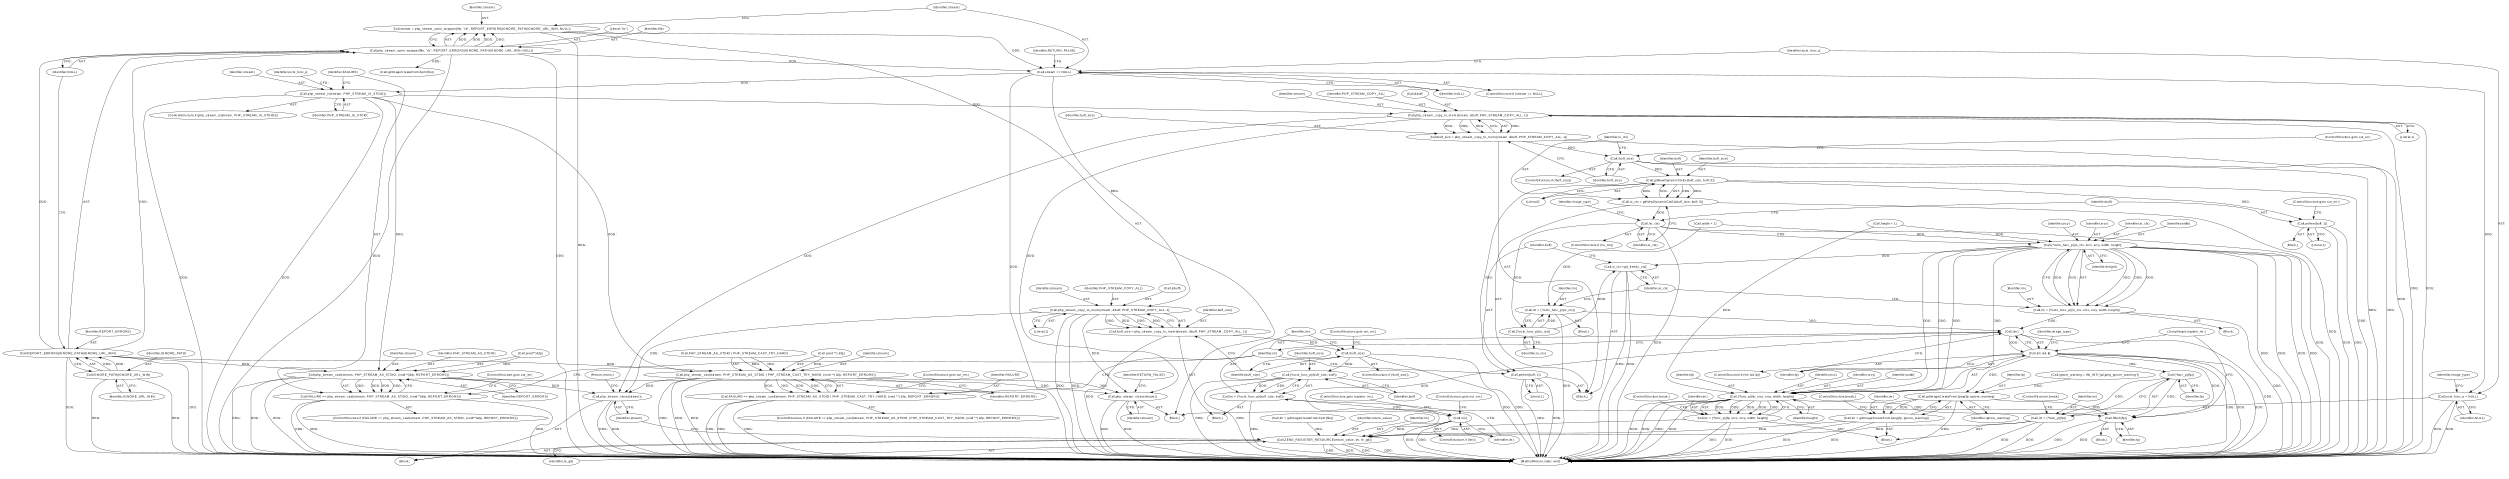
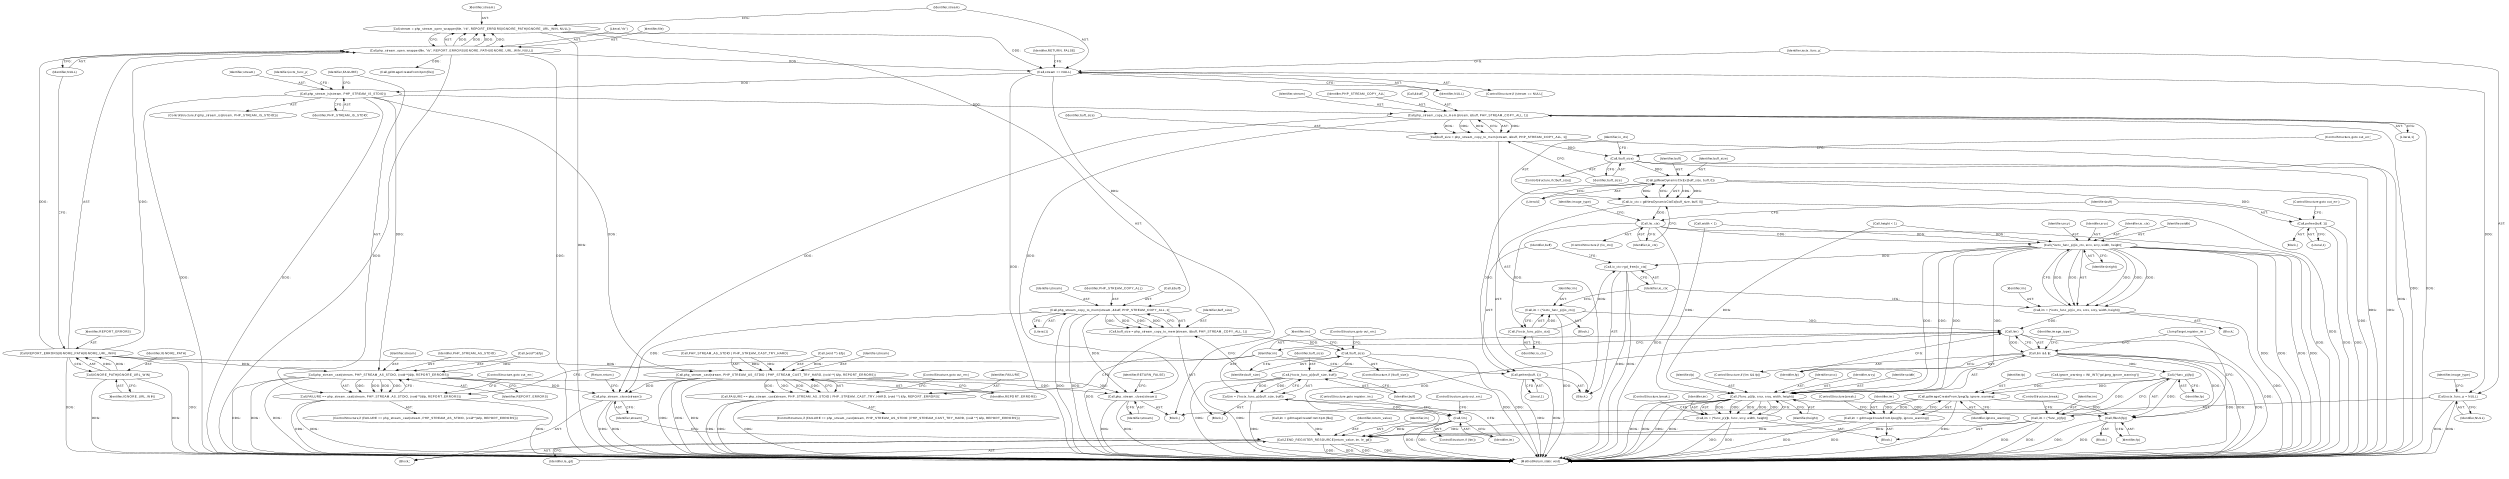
  digraph {
    fontname="Liberation Sans"
    node [fontname="Liberation Sans"]
    edge [fontname="Liberation Sans"]
    n1 [label="(Call,stream = php_stream_open_wrapper(file, \"rb\", REPORT_ERRORS|IGNORE_PATH|IGNORE_URL_WIN, NULL))"]
    n2 [label="(Call,php_stream_open_wrapper(file, \"rb\", REPORT_ERRORS|IGNORE_PATH|IGNORE_URL_WIN, NULL))"]
    n3 [label="(Call,stream == NULL)"]
    n4 [label="(Block,)"]
    n5 [label="(MethodReturn,static void)"]
    n6 [label="(Identifier,NULL)"]
    n7 [label="(Call,gdImageCreateFromXpm(file))"]
    n8 [label="(Call,ioctx_func_p = NULL)"]
    n9 [label="(Call,php_stream_copy_to_mem(stream, &buff, PHP_STREAM_COPY_ALL, 1))"]
    n10 [label="(Call,php_stream_is(stream, PHP_STREAM_IS_STDIO))"]
    n11 [label="(Identifier,NULL)"]
    n12 [label="(ControlStructure,if (stream == NULL))"]
    n13 [label="(Call,REPORT_ERRORS|IGNORE_PATH|IGNORE_URL_WIN)"]
    n14 [label="(Call,IGNORE_PATH|IGNORE_URL_WIN)"]
    n15 [label="(Call,php_stream_cast(stream, PHP_STREAM_AS_STDIO, (void**)&fp, REPORT_ERRORS))"]
    n16 [label="(Call,php_stream_cast(stream, PHP_STREAM_AS_STDIO | PHP_STREAM_CAST_TRY_HARD, (void **) &fp, REPORT_ERRORS))"]
    n17 [label="(Identifier,IGNORE_URL_WIN)"]
    n18 [label="(Call,php_stream_close(stream))"]
    n19 [label="(Call,php_stream_close(stream))"]
    n20 [label="(Call,FAILURE == php_stream_cast(stream, PHP_STREAM_AS_STDIO, (void**)&fp, REPORT_ERRORS))"]
    n21 [label="(Identifier,REPORT_ERRORS)"]
    n22 [label="(Call,FAILURE == php_stream_cast(stream, PHP_STREAM_AS_STDIO | PHP_STREAM_CAST_TRY_HARD, (void **) &fp, REPORT_ERRORS))"]
    n23 [label="(Identifier,REPORT_ERRORS)"]
    n24 [label="(Identifier,NULL)"]
    n25 [label="(Call,buff_size = php_stream_copy_to_mem(stream, &buff, PHP_STREAM_COPY_ALL, 1))"]
    n26 [label="(Literal,1)"]
    n27 [label="(Call,php_stream_copy_to_mem(stream, &buff, PHP_STREAM_COPY_ALL, 1))"]
    n28 [label="(ControlStructure,if (php_stream_is(stream, PHP_STREAM_IS_STDIO)))"]
    n29 [label="(Identifier,PHP_STREAM_IS_STDIO)"]
    n30 [label="(Call,!buff_size)"]
    n31 [label="(Block,)"]
    n32 [label="(Block,)"]
    n33 [label="(Identifier,stream)"]
    n34 [label="(Identifier,stream)"]
    n35 [label="(Call,(*ioctx_func_p)(buff_size, buff))"]
    n36 [label="(Identifier,buff_size)"]
    n37 [label="(ControlStructure,if (!buff_size))"]
    n38 [label="(Call,im = (*ioctx_func_p)(buff_size, buff))"]
    n39 [label="(Identifier,buff)"]
    n40 [label="(Call,!im)"]
    n41 [label="(Call,ZEND_REGISTER_RESOURCE(return_value, im, le_gd))"]
    n42 [label="(ControlStructure,if (!im))"]
    n43 [label="(Identifier,im)"]
    n44 [label="(Identifier,le_gd)"]
    n45 [label="(Call,buff_size = php_stream_copy_to_mem(stream, &buff, PHP_STREAM_COPY_ALL, 1))"]
    n46 [label="(Literal,1)"]
    n47 [label="(ControlStructure,if (FAILURE == php_stream_cast(stream, PHP_STREAM_AS_STDIO, (void**)&fp, REPORT_ERRORS)))"]
    n48 [label="(Call,!buff_size)"]
    n49 [label="(Block,)"]
    n50 [label="(Call,gdNewDynamicCtxEx(buff_size, buff, 0))"]
    n51 [label="(ControlStructure,if (!buff_size))"]
    n52 [label="(Identifier,buff_size)"]
    n53 [label="(Call,io_ctx = gdNewDynamicCtxEx(buff_size, buff, 0))"]
    n54 [label="(Call,pefree(buff, 1))"]
    n55 [label="(Call,pefree(buff, 1))"]
    n56 [label="(Literal,0)"]
    n57 [label="(Call,!io_ctx)"]
    n58 [label="(Block,)"]
    n59 [label="(Literal,1)"]
    n60 [label="(Literal,1)"]
    n61 [label="(Call,(*ioctx_func_p)(io_ctx, srcx, srcy, width, height))"]
    n62 [label="(Call,(*ioctx_func_p)(io_ctx))"]
    n63 [label="(ControlStructure,if (!io_ctx))"]
    n64 [label="(Identifier,io_ctx)"]
    n65 [label="(Call,im = (*ioctx_func_p)(io_ctx, srcx, srcy, width, height))"]
    n66 [label="(Call,(*func_p)(fp, srcx, srcy, width, height))"]
    n67 [label="(Call,io_ctx->gd_free(io_ctx))"]
    n68 [label="(Identifier,height)"]
    n69 [label="(Call,im = (*ioctx_func_p)(io_ctx))"]
    n70 [label="(Identifier,io_ctx)"]
    n71 [label="(Call,!im)"]
    n72 [label="(Block,)"]
    n73 [label="(Call,fflush(fp))"]
-   n74 [label="(Call,im = (*func_p)(fp, srcx, srcy, width, height))"]
+   n74 [label="(Call,im = (*func_p)(fp, func, srcy, width, height))"]
    n75 [label="(Identifier,height)"]
    n76 [label="(Identifier,io_ctx)"]
    n77 [label="(Call,!im && fp)"]
    n78 [label="(Identifier,im)"]
    n79 [label="(Call,gdImageCreateFromJpeg(fp, ignore_warning))"]
    n80 [label="(Call,(*func_p)(fp))"]
    n81 [label="(ControlStructure,if (!im && fp))"]
    n82 [label="(Identifier,fp)"]
    n83 [label="(Block,)"]
    n84 [label="(Identifier,fp)"]
    n85 [label="(Call,im = gdImageCreateFromJpeg(fp, ignore_warning))"]
    n86 [label="(Identifier,ignore_warning)"]
    n87 [label="(Call,im = (*func_p)(fp))"]
    n88 [label="(Identifier,fp)"]
    n89 [label="(Block,)"]
    n90 [label="(Block,)"]
    n91 [label="(ControlStructure,if (FAILURE == php_stream_cast(stream, PHP_STREAM_AS_STDIO | PHP_STREAM_CAST_TRY_HARD, (void **) &fp, REPORT_ERRORS)))"]
    n92 [label="(Identifier,RETURN_FALSE)"]
    n93 [label="(ControlStructure,goto out_err;)"]
    n94 [label="(Identifier,stream)"]
    n95 [label="(Identifier,ioctx_func_p)"]
    n96 [label="(Identifier,buff_size)"]
    n97 [label="(Identifier,return_value)"]
    n98 [label="(Identifier,ioctx_func_p)"]
    n99 [label="(ControlStructure,goto out_err;)"]
    n100 [label="(Identifier,srcy)"]
    n101 [label="(Identifier,srcx)"]
    n102 [label="(ControlStructure,goto out_err;)"]
    n103 [label="(ControlStructure,goto out_err;)"]
    n104 [label="(ControlStructure,goto out_err;)"]
    n105 [label="(Identifier,buff_size)"]
    n106 [label="(Identifier,stream)"]
    n107 [label="(Call,height < 1)"]
    n108 [label="(Identifier,fp)"]
    n109 [label="(Identifier,im)"]
    n110 [label="(Identifier,srcx)"]
    n111 [label="(Call,ignore_warning = INI_INT(\"gd.jpeg_ignore_warning\"))"]
    n112 [label="(Call,PHP_STREAM_AS_STDIO | PHP_STREAM_CAST_TRY_HARD)"]
    n113 [label="(Call,(void**)&fp)"]
    n114 [label="(Identifier,FAILURE)"]
    n115 [label="(Identifier,im)"]
    n116 [label="(Call,(void **) &fp)"]
    n117 [label="(Identifier,io_ctx)"]
    n118 [label="(Identifier,io_ctx)"]
    n119 [label="(Identifier,image_type)"]
    n120 [label="(Identifier,IGNORE_PATH)"]
    n121 [label="(Identifier,im)"]
    n122 [label="(Return,return;)"]
    n123 [label="(Identifier,PHP_STREAM_COPY_ALL)"]
    n124 [label="(ControlStructure,goto register_im;)"]
    n125 [label="(Identifier,width)"]
    n126 [label="(Identifier,RETURN_FALSE)"]
    n127 [label="(Identifier,REPORT_ERRORS)"]
    n128 [label="(Identifier,fp)"]
    n129 [label="(Literal,\"rb\")"]
    n130 [label="(Identifier,stream)"]
    n131 [label="(ControlStructure,break;)"]
    n132 [label="(Identifier,srcy)"]
    n133 [label="(Call,&buff)"]
    n134 [label="(ControlStructure,break;)"]
    n135 [label="(Identifier,im)"]
    n136 [label="(Identifier,image_type)"]
    n137 [label="(Identifier,file)"]
    n138 [label="(Identifier,stream)"]
    n139 [label="(Identifier,im)"]
    n140 [label="(Identifier,buff_size)"]
    n141 [label="(Identifier,buff)"]
    n142 [label="(ControlStructure,goto out_err;)"]
    n143 [label="(JumpTarget,register_im:)"]
    n144 [label="(Identifier,buff)"]
    n145 [label="(Identifier,im)"]
    n146 [label="(ControlStructure,break;)"]
    n147 [label="(Identifier,buff_size)"]
    n148 [label="(Identifier,PHP_STREAM_AS_STDIO)"]
    n149 [label="(Identifier,stream)"]
    n150 [label="(Call,&buff)"]
    n151 [label="(Identifier,stream)"]
    n152 [label="(Identifier,PHP_STREAM_COPY_ALL)"]
    n153 [label="(Identifier,width)"]
    n154 [label="(Identifier,stream)"]
    n155 [label="(Identifier,image_type)"]
    n156 [label="(Call,im = gdImageCreateFromXpm(file))"]
    n157 [label="(Identifier,im)"]
    n158 [label="(Identifier,buff)"]
    n159 [label="(Identifier,FAILURE)"]
    n160 [label="(Call,width < 1)"]
    n1 -> n2 [label="CFG: "]
    n1 -> n3 [label="DDG: "]
    n1 -> n4 [label="AST: "]
    n1 -> n5 [label="DDG: "]
    n2 -> n1 [label="AST: "]
    n2 -> n1 [label="DDG: "]
    n2 -> n1 [label="DDG: "]
    n2 -> n1 [label="DDG: "]
    n2 -> n1 [label="DDG: "]
    n2 -> n3 [label="DDG: "]
    n2 -> n5 [label="DDG: "]
    n2 -> n5 [label="DDG: "]
    n2 -> n6 [label="CFG: "]
    n2 -> n7 [label="DDG: "]
    n3 -> n5 [label="DDG: "]
    n3 -> n8 [label="DDG: "]
    n3 -> n9 [label="DDG: "]
    n3 -> n10 [label="DDG: "]
    n3 -> n11 [label="CFG: "]
    n3 -> n12 [label="AST: "]
    n6 -> n2 [label="AST: "]
    n6 -> n13 [label="CFG: "]
    n8 -> n4 [label="AST: "]
    n8 -> n5 [label="DDG: "]
    n8 -> n5 [label="DDG: "]
    n8 -> n24 [label="CFG: "]
    n9 -> n5 [label="DDG: "]
    n9 -> n5 [label="DDG: "]
    n9 -> n18 [label="DDG: "]
    n9 -> n19 [label="DDG: "]
    n9 -> n25 [label="AST: "]
    n9 -> n25 [label="DDG: "]
    n9 -> n25 [label="DDG: "]
    n9 -> n25 [label="DDG: "]
    n9 -> n25 [label="DDG: "]
    n9 -> n26 [label="CFG: "]
    n10 -> n5 [label="DDG: "]
    n10 -> n5 [label="DDG: "]
    n10 -> n15 [label="DDG: "]
    n10 -> n16 [label="DDG: "]
    n10 -> n27 [label="DDG: "]
    n10 -> n28 [label="AST: "]
    n10 -> n29 [label="CFG: "]
    n11 -> n3 [label="AST: "]
    n13 -> n2 [label="AST: "]
    n13 -> n2 [label="DDG: "]
    n13 -> n2 [label="DDG: "]
    n13 -> n5 [label="DDG: "]
    n13 -> n5 [label="DDG: "]
    n13 -> n14 [label="CFG: "]
    n13 -> n15 [label="DDG: "]
    n13 -> n16 [label="DDG: "]
    n14 -> n5 [label="DDG: "]
    n14 -> n5 [label="DDG: "]
    n14 -> n13 [label="AST: "]
    n14 -> n13 [label="DDG: "]
    n14 -> n13 [label="DDG: "]
    n14 -> n17 [label="CFG: "]
    n15 -> n5 [label="DDG: "]
    n15 -> n5 [label="DDG: "]
    n15 -> n5 [label="DDG: "]
    n15 -> n18 [label="DDG: "]
    n15 -> n19 [label="DDG: "]
    n15 -> n20 [label="AST: "]
    n15 -> n20 [label="DDG: "]
    n15 -> n20 [label="DDG: "]
    n15 -> n20 [label="DDG: "]
    n15 -> n20 [label="DDG: "]
    n15 -> n21 [label="CFG: "]
    n16 -> n5 [label="DDG: "]
    n16 -> n5 [label="DDG: "]
    n16 -> n5 [label="DDG: "]
    n16 -> n18 [label="DDG: "]
    n16 -> n19 [label="DDG: "]
    n16 -> n22 [label="AST: "]
    n16 -> n22 [label="DDG: "]
    n16 -> n22 [label="DDG: "]
    n16 -> n22 [label="DDG: "]
    n16 -> n22 [label="DDG: "]
    n16 -> n23 [label="CFG: "]
    n17 -> n14 [label="AST: "]
    n18 -> n5 [label="DDG: "]
    n18 -> n5 [label="DDG: "]
    n18 -> n32 [label="AST: "]
    n18 -> n33 [label="CFG: "]
    n19 -> n4 [label="AST: "]
    n19 -> n5 [label="DDG: "]
    n19 -> n5 [label="DDG: "]
    n19 -> n34 [label="CFG: "]
    n20 -> n5 [label="DDG: "]
    n20 -> n5 [label="DDG: "]
    n20 -> n5 [label="DDG: "]
    n20 -> n15 [label="CFG: "]
    n20 -> n47 [label="AST: "]
    n21 -> n15 [label="AST: "]
    n22 -> n5 [label="DDG: "]
    n22 -> n5 [label="DDG: "]
    n22 -> n5 [label="DDG: "]
    n22 -> n16 [label="CFG: "]
    n22 -> n91 [label="AST: "]
    n23 -> n16 [label="AST: "]
    n24 -> n8 [label="AST: "]
    n25 -> n5 [label="DDG: "]
    n25 -> n9 [label="CFG: "]
    n25 -> n30 [label="DDG: "]
    n25 -> n31 [label="AST: "]
    n26 -> n9 [label="AST: "]
    n27 -> n5 [label="DDG: "]
    n27 -> n5 [label="DDG: "]
    n27 -> n18 [label="DDG: "]
    n27 -> n19 [label="DDG: "]
    n27 -> n45 [label="AST: "]
    n27 -> n45 [label="DDG: "]
    n27 -> n45 [label="DDG: "]
    n27 -> n45 [label="DDG: "]
    n27 -> n45 [label="DDG: "]
    n27 -> n46 [label="CFG: "]
    n29 -> n10 [label="AST: "]
    n30 -> n5 [label="DDG: "]
    n30 -> n5 [label="DDG: "]
    n30 -> n35 [label="DDG: "]
    n30 -> n36 [label="CFG: "]
    n30 -> n37 [label="AST: "]
    n33 -> n18 [label="AST: "]
    n33 -> n41 [label="CFG: "]
    n34 -> n19 [label="AST: "]
    n35 -> n5 [label="DDG: "]
    n35 -> n5 [label="DDG: "]
    n35 -> n38 [label="AST: "]
    n35 -> n38 [label="DDG: "]
    n35 -> n38 [label="DDG: "]
    n35 -> n39 [label="CFG: "]
    n36 -> n25 [label="CFG: "]
    n36 -> n30 [label="AST: "]
    n38 -> n5 [label="DDG: "]
    n38 -> n31 [label="AST: "]
    n38 -> n35 [label="CFG: "]
    n38 -> n40 [label="DDG: "]
    n39 -> n35 [label="AST: "]
    n40 -> n5 [label="DDG: "]
    n40 -> n5 [label="DDG: "]
    n40 -> n41 [label="DDG: "]
    n40 -> n42 [label="AST: "]
    n40 -> n43 [label="CFG: "]
    n41 -> n5 [label="DDG: "]
    n41 -> n5 [label="DDG: "]
    n41 -> n5 [label="DDG: "]
    n41 -> n5 [label="DDG: "]
    n41 -> n32 [label="AST: "]
    n41 -> n44 [label="CFG: "]
    n43 -> n38 [label="CFG: "]
    n43 -> n40 [label="AST: "]
    n44 -> n41 [label="AST: "]
    n45 -> n5 [label="DDG: "]
    n45 -> n27 [label="CFG: "]
    n45 -> n48 [label="DDG: "]
    n45 -> n49 [label="AST: "]
    n46 -> n27 [label="AST: "]
    n48 -> n5 [label="DDG: "]
    n48 -> n5 [label="DDG: "]
    n48 -> n50 [label="DDG: "]
    n48 -> n51 [label="AST: "]
    n48 -> n52 [label="CFG: "]
    n50 -> n5 [label="DDG: "]
    n50 -> n53 [label="AST: "]
    n50 -> n53 [label="DDG: "]
    n50 -> n53 [label="DDG: "]
    n50 -> n53 [label="DDG: "]
    n50 -> n54 [label="DDG: "]
    n50 -> n55 [label="DDG: "]
    n50 -> n56 [label="CFG: "]
    n52 -> n45 [label="CFG: "]
    n52 -> n48 [label="AST: "]
    n53 -> n5 [label="DDG: "]
    n53 -> n49 [label="AST: "]
    n53 -> n50 [label="CFG: "]
    n53 -> n57 [label="DDG: "]
    n54 -> n5 [label="DDG: "]
    n54 -> n5 [label="DDG: "]
    n54 -> n58 [label="AST: "]
    n54 -> n59 [label="CFG: "]
    n55 -> n5 [label="DDG: "]
    n55 -> n5 [label="DDG: "]
    n55 -> n49 [label="AST: "]
    n55 -> n60 [label="CFG: "]
    n56 -> n50 [label="AST: "]
    n57 -> n5 [label="DDG: "]
    n57 -> n5 [label="DDG: "]
    n57 -> n61 [label="DDG: "]
    n57 -> n62 [label="DDG: "]
    n57 -> n63 [label="AST: "]
    n57 -> n64 [label="CFG: "]
    n59 -> n54 [label="AST: "]
    n60 -> n55 [label="AST: "]
    n61 -> n5 [label="DDG: "]
    n61 -> n5 [label="DDG: "]
    n61 -> n5 [label="DDG: "]
    n61 -> n5 [label="DDG: "]
    n61 -> n65 [label="AST: "]
    n61 -> n65 [label="DDG: "]
    n61 -> n65 [label="DDG: "]
    n61 -> n65 [label="DDG: "]
    n61 -> n65 [label="DDG: "]
    n61 -> n65 [label="DDG: "]
    n61 -> n66 [label="DDG: "]
    n61 -> n66 [label="DDG: "]
    n61 -> n66 [label="DDG: "]
    n61 -> n66 [label="DDG: "]
    n61 -> n67 [label="DDG: "]
    n61 -> n68 [label="CFG: "]
    n62 -> n67 [label="DDG: "]
    n62 -> n69 [label="AST: "]
    n62 -> n69 [label="DDG: "]
    n62 -> n70 [label="CFG: "]
    n64 -> n53 [label="CFG: "]
    n64 -> n57 [label="AST: "]
    n65 -> n5 [label="DDG: "]
    n65 -> n61 [label="CFG: "]
    n65 -> n71 [label="DDG: "]
    n65 -> n72 [label="AST: "]
    n66 -> n5 [label="DDG: "]
    n66 -> n5 [label="DDG: "]
    n66 -> n5 [label="DDG: "]
    n66 -> n5 [label="DDG: "]
    n66 -> n73 [label="DDG: "]
    n66 -> n74 [label="AST: "]
    n66 -> n74 [label="DDG: "]
    n66 -> n74 [label="DDG: "]
    n66 -> n74 [label="DDG: "]
    n66 -> n74 [label="DDG: "]
    n66 -> n74 [label="DDG: "]
    n66 -> n75 [label="CFG: "]
    n67 -> n5 [label="DDG: "]
    n67 -> n5 [label="DDG: "]
    n67 -> n49 [label="AST: "]
    n67 -> n76 [label="CFG: "]
    n68 -> n61 [label="AST: "]
    n69 -> n5 [label="DDG: "]
    n69 -> n62 [label="CFG: "]
    n69 -> n71 [label="DDG: "]
    n69 -> n90 [label="AST: "]
    n70 -> n62 [label="AST: "]
    n71 -> n5 [label="DDG: "]
    n71 -> n41 [label="DDG: "]
    n71 -> n77 [label="AST: "]
    n71 -> n77 [label="DDG: "]
    n71 -> n78 [label="CFG: "]
    n73 -> n5 [label="DDG: "]
    n73 -> n5 [label="DDG: "]
    n73 -> n83 [label="AST: "]
    n73 -> n84 [label="CFG: "]
    n74 -> n5 [label="DDG: "]
    n74 -> n5 [label="DDG: "]
    n74 -> n41 [label="DDG: "]
    n74 -> n66 [label="CFG: "]
    n74 -> n89 [label="AST: "]
    n75 -> n66 [label="AST: "]
    n76 -> n65 [label="CFG: "]
    n76 -> n67 [label="AST: "]
    n76 -> n69 [label="CFG: "]
    n77 -> n5 [label="DDG: "]
    n77 -> n5 [label="DDG: "]
    n77 -> n5 [label="DDG: "]
    n77 -> n66 [label="AST: "]
    n77 -> n71 [label="CFG: "]
    n77 -> n73 [label="DDG: "]
-   n77 -> n79 [label="DDG: "]
+   n80 -> n79 [label="DDG: "]
    n77 -> n80 [label="DDG: "]
    n77 -> n81 [label="AST: "]
    n77 -> n82 [label="CFG: "]
    n78 -> n20 [label="CFG: "]
    n78 -> n22 [label="CFG: "]
    n78 -> n55 [label="CFG: "]
    n78 -> n71 [label="AST: "]
    n79 -> n5 [label="DDG: "]
    n79 -> n73 [label="DDG: "]
    n79 -> n85 [label="AST: "]
    n79 -> n85 [label="DDG: "]
    n79 -> n85 [label="DDG: "]
    n79 -> n86 [label="CFG: "]
    n80 -> n73 [label="DDG: "]
    n80 -> n87 [label="AST: "]
    n80 -> n87 [label="DDG: "]
    n80 -> n88 [label="CFG: "]
    n82 -> n71 [label="CFG: "]
    n82 -> n77 [label="AST: "]
    n84 -> n73 [label="AST: "]
    n85 -> n5 [label="DDG: "]
    n85 -> n5 [label="DDG: "]
    n85 -> n41 [label="DDG: "]
    n85 -> n79 [label="CFG: "]
    n85 -> n89 [label="AST: "]
    n86 -> n79 [label="AST: "]
    n87 -> n5 [label="DDG: "]
    n87 -> n5 [label="DDG: "]
    n87 -> n41 [label="DDG: "]
    n87 -> n80 [label="CFG: "]
    n87 -> n89 [label="AST: "]
    n88 -> n80 [label="AST: "]
    n92 -> n3 [label="CFG: "]
    n93 -> n22 [label="CFG: "]
    n94 -> n10 [label="AST: "]
    n95 -> n10 [label="CFG: "]
    n96 -> n50 [label="AST: "]
    n97 -> n41 [label="AST: "]
    n98 -> n3 [label="CFG: "]
    n98 -> n8 [label="AST: "]
    n99 -> n20 [label="CFG: "]
    n100 -> n61 [label="AST: "]
    n101 -> n61 [label="AST: "]
    n102 -> n30 [label="CFG: "]
    n103 -> n48 [label="CFG: "]
    n104 -> n54 [label="CFG: "]
    n105 -> n25 [label="AST: "]
    n106 -> n9 [label="AST: "]
    n107 -> n61 [label="DDG: "]
    n107 -> n66 [label="DDG: "]
    n108 -> n66 [label="AST: "]
    n109 -> n30 [label="CFG: "]
    n109 -> n38 [label="AST: "]
    n110 -> n66 [label="AST: "]
    n111 -> n79 [label="DDG: "]
    n112 -> n16 [label="AST: "]
    n112 -> n16 [label="DDG: "]
    n112 -> n16 [label="DDG: "]
    n113 -> n15 [label="AST: "]
    n113 -> n15 [label="DDG: "]
    n114 -> n10 [label="CFG: "]
    n114 -> n20 [label="AST: "]
    n115 -> n65 [label="AST: "]
    n116 -> n16 [label="AST: "]
    n116 -> n16 [label="DDG: "]
    n117 -> n61 [label="AST: "]
    n118 -> n48 [label="CFG: "]
    n118 -> n53 [label="AST: "]
    n119 -> n8 [label="CFG: "]
    n120 -> n14 [label="AST: "]
    n121 -> n87 [label="AST: "]
    n122 -> n18 [label="CFG: "]
    n123 -> n9 [label="AST: "]
    n124 -> n40 [label="CFG: "]
    n125 -> n61 [label="AST: "]
    n126 -> n19 [label="CFG: "]
    n127 -> n13 [label="AST: "]
    n128 -> n79 [label="AST: "]
    n129 -> n2 [label="AST: "]
    n130 -> n15 [label="AST: "]
    n131 -> n87 [label="CFG: "]
    n132 -> n66 [label="AST: "]
    n133 -> n9 [label="AST: "]
    n134 -> n85 [label="CFG: "]
    n135 -> n74 [label="AST: "]
    n136 -> n77 [label="CFG: "]
    n137 -> n2 [label="AST: "]
    n138 -> n1 [label="AST: "]
    n139 -> n85 [label="AST: "]
    n140 -> n45 [label="AST: "]
    n141 -> n50 [label="AST: "]
    n142 -> n40 [label="CFG: "]
    n143 -> n73 [label="CFG: "]
    n143 -> n77 [label="CFG: "]
    n144 -> n55 [label="AST: "]
    n144 -> n67 [label="CFG: "]
    n145 -> n41 [label="AST: "]
    n146 -> n74 [label="CFG: "]
    n147 -> n35 [label="AST: "]
    n148 -> n15 [label="AST: "]
    n149 -> n1 [label="CFG: "]
    n149 -> n3 [label="AST: "]
    n150 -> n27 [label="AST: "]
    n151 -> n27 [label="AST: "]
    n152 -> n27 [label="AST: "]
    n153 -> n66 [label="AST: "]
    n154 -> n16 [label="AST: "]
    n155 -> n57 [label="CFG: "]
    n156 -> n41 [label="DDG: "]
    n157 -> n69 [label="AST: "]
    n158 -> n54 [label="AST: "]
    n158 -> n57 [label="CFG: "]
    n159 -> n22 [label="AST: "]
    n160 -> n61 [label="DDG: "]
-   n160 -> n69 [label="DDG: "]
+   n160 -> n66 [label="DDG: "]
  }
